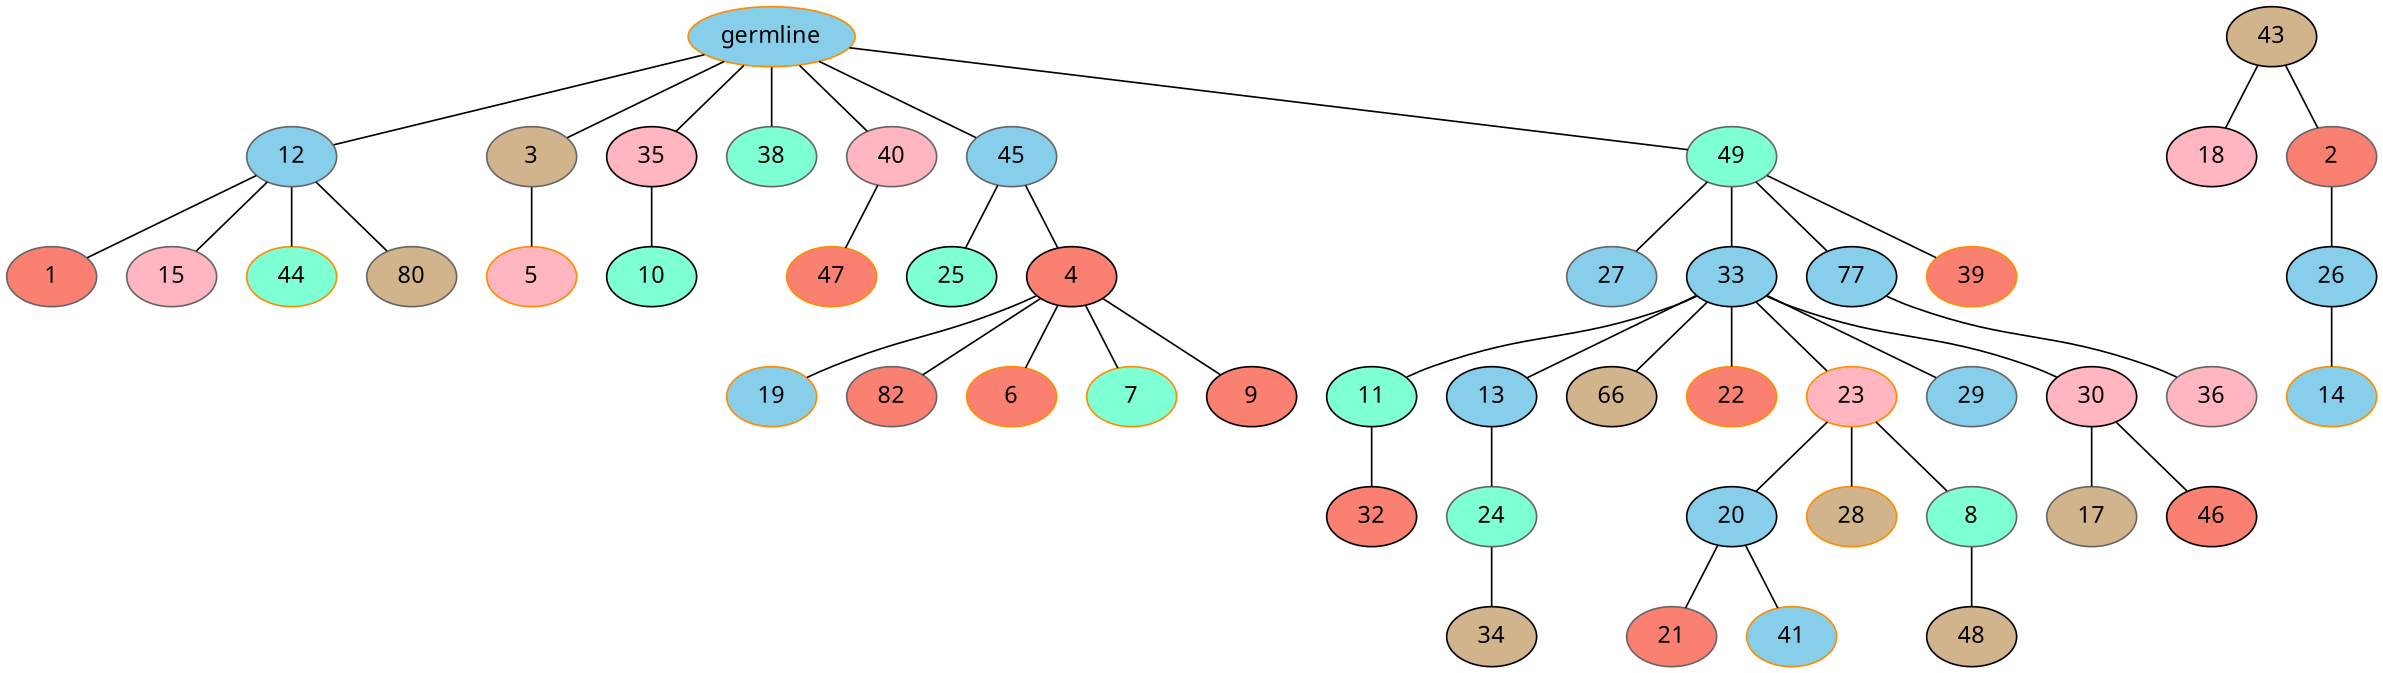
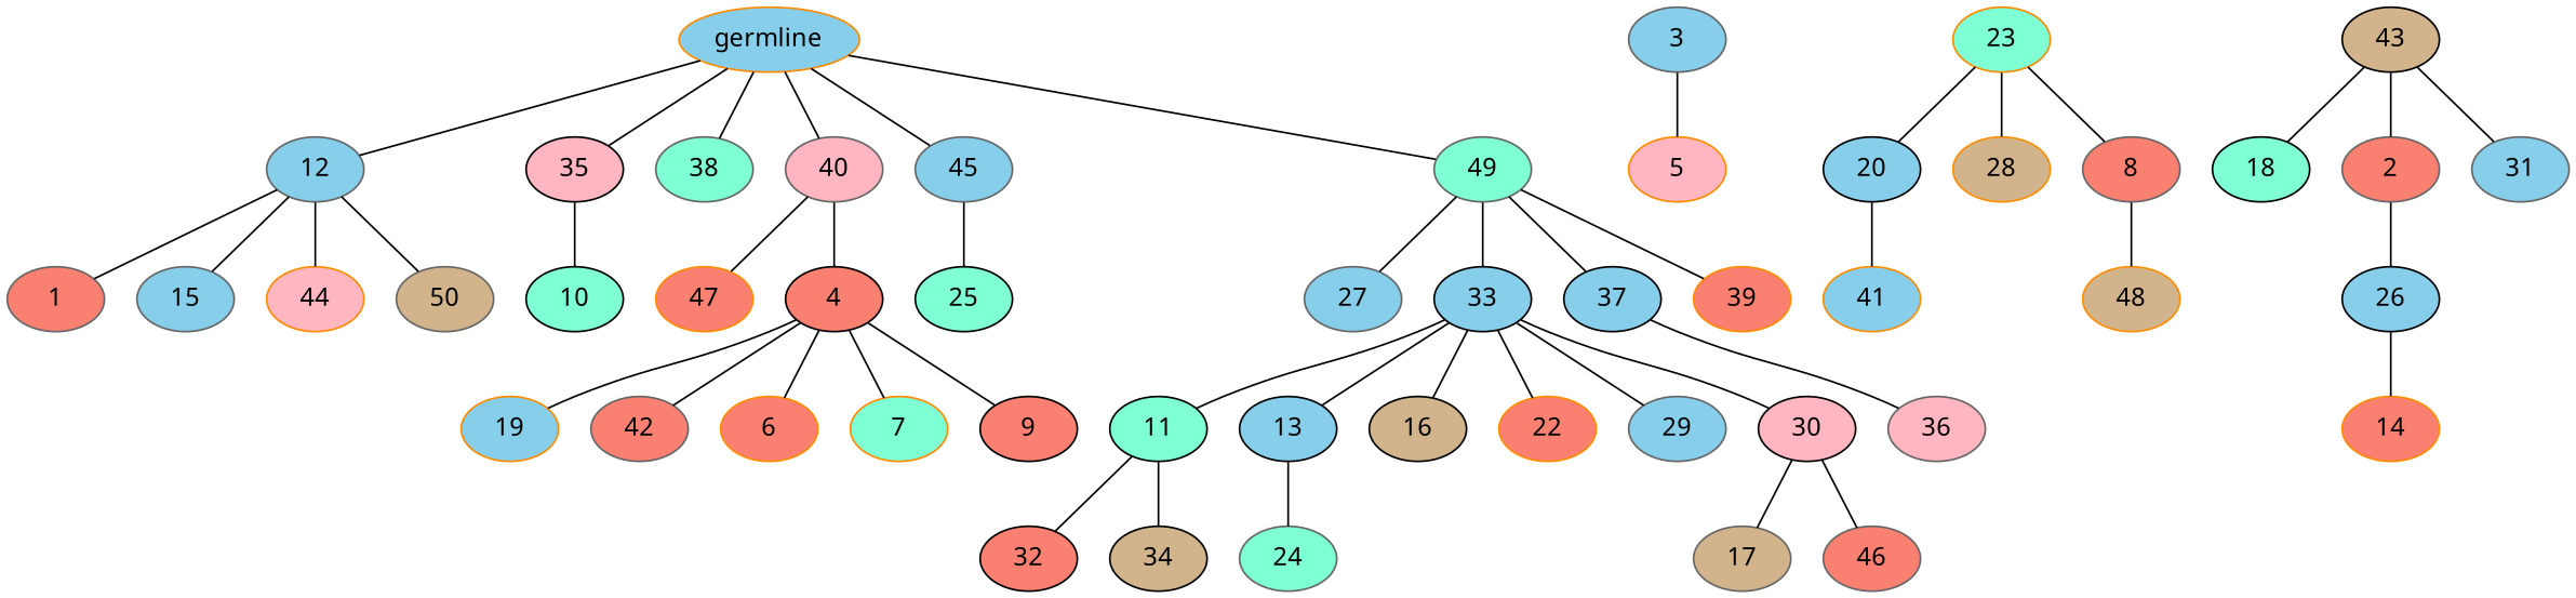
  graph {
    fontname="Noto Sans"
    node [color=gray40 fillcolor=skyblue fontname="Noto Sans" style=filled]
    edge [fontname="Noto Sans"]
    n1 [color=darkorange label=germline]
    n2 [label=12]
-   n3 [fillcolor=tan label=3]
+   n3 [label=3]
    n4 [color=black fillcolor=lightpink label=35]
    n5 [fillcolor=aquamarine label=38]
    n6 [fillcolor=lightpink label=40]
    n7 [label=45]
    n8 [fillcolor=aquamarine label=49]
    n9 [fillcolor=salmon label=1]
-   n10 [fillcolor=lightpink label=15]
-   n11 [color=darkorange fillcolor=aquamarine label=44]
-   n12 [fillcolor=tan label=80]
+   n10 [label=15]
+   n11 [color=darkorange fillcolor=lightpink label=44]
+   n12 [fillcolor=tan label=50]
    n13 [color=darkorange fillcolor=lightpink label=5]
    n14 [color=black fillcolor=aquamarine label=10]
    n15 [color=darkorange fillcolor=salmon label=47]
    n16 [color=black fillcolor=aquamarine label=25]
    n17 [color=black fillcolor=salmon label=4]
    n18 [label=27]
    n19 [color=black label=33]
-   n20 [color=black label=77]
+   n20 [color=black label=37]
    n21 [color=darkorange fillcolor=salmon label=39]
    n22 [color=darkorange label=19]
-   n23 [fillcolor=salmon label=82]
+   n23 [fillcolor=salmon label=42]
    n24 [color=darkorange fillcolor=salmon label=6]
    n25 [color=darkorange fillcolor=aquamarine label=7]
    n26 [color=black fillcolor=salmon label=9]
    n27 [color=black fillcolor=aquamarine label=11]
    n28 [color=black label=13]
-   n29 [color=black fillcolor=tan label=66]
+   n29 [color=black fillcolor=tan label=16]
    n30 [color=darkorange fillcolor=salmon label=22]
-   n31 [color=darkorange fillcolor=lightpink label=23]
+   n31 [color=darkorange fillcolor=aquamarine label=23]
    n32 [label=29]
    n33 [color=black fillcolor=lightpink label=30]
    n34 [fillcolor=lightpink label=36]
    n35 [color=black fillcolor=tan label=43]
-   n36 [color=black fillcolor=lightpink label=18]
+   n36 [color=black fillcolor=aquamarine label=18]
    n37 [fillcolor=salmon label=2]
+   n38 [label=31]
    n39 [color=black fillcolor=salmon label=32]
    n40 [fillcolor=aquamarine label=24]
    n41 [color=black label=20]
    n42 [color=darkorange fillcolor=tan label=28]
-   n43 [fillcolor=aquamarine label=8]
+   n43 [fillcolor=salmon label=8]
    n44 [fillcolor=tan label=17]
-   n45 [color=black fillcolor=salmon label=46]
+   n45 [fillcolor=salmon label=46]
    n46 [color=black fillcolor=tan label=34]
-   n47 [fillcolor=salmon label=21]
    n48 [color=darkorange label=41]
-   n49 [color=black fillcolor=tan label=48]
+   n49 [color=darkorange fillcolor=tan label=48]
    n50 [color=black label=26]
-   n51 [color=darkorange label=14]
+   n51 [color=darkorange fillcolor=salmon label=14]
    n1 -- n2
-   n1 -- n3
    n1 -- n4
    n1 -- n5
    n1 -- n6
    n1 -- n7
    n1 -- n8
    n2 -- n9
    n2 -- n10
    n2 -- n11
    n2 -- n12
    n3 -- n13
    n4 -- n14
    n6 -- n15
    n7 -- n16
-   n7 -- n17
+   n6 -- n17
    n8 -- n18
    n8 -- n19
    n8 -- n20
    n8 -- n21
    n17 -- n22
    n17 -- n23
    n17 -- n24
    n17 -- n25
    n17 -- n26
    n19 -- n27
    n19 -- n28
    n19 -- n29
    n19 -- n30
-   n19 -- n31
    n19 -- n32
    n19 -- n33
    n20 -- n34
    n27 -- n39
    n28 -- n40
    n31 -- n41
    n31 -- n42
    n31 -- n43
    n33 -- n44
    n33 -- n45
    n35 -- n36
    n35 -- n37
+   n35 -- n38
    n37 -- n50
-   n40 -- n46
-   n41 -- n47
+   n27 -- n46
    n41 -- n48
    n43 -- n49
    n50 -- n51
  }
